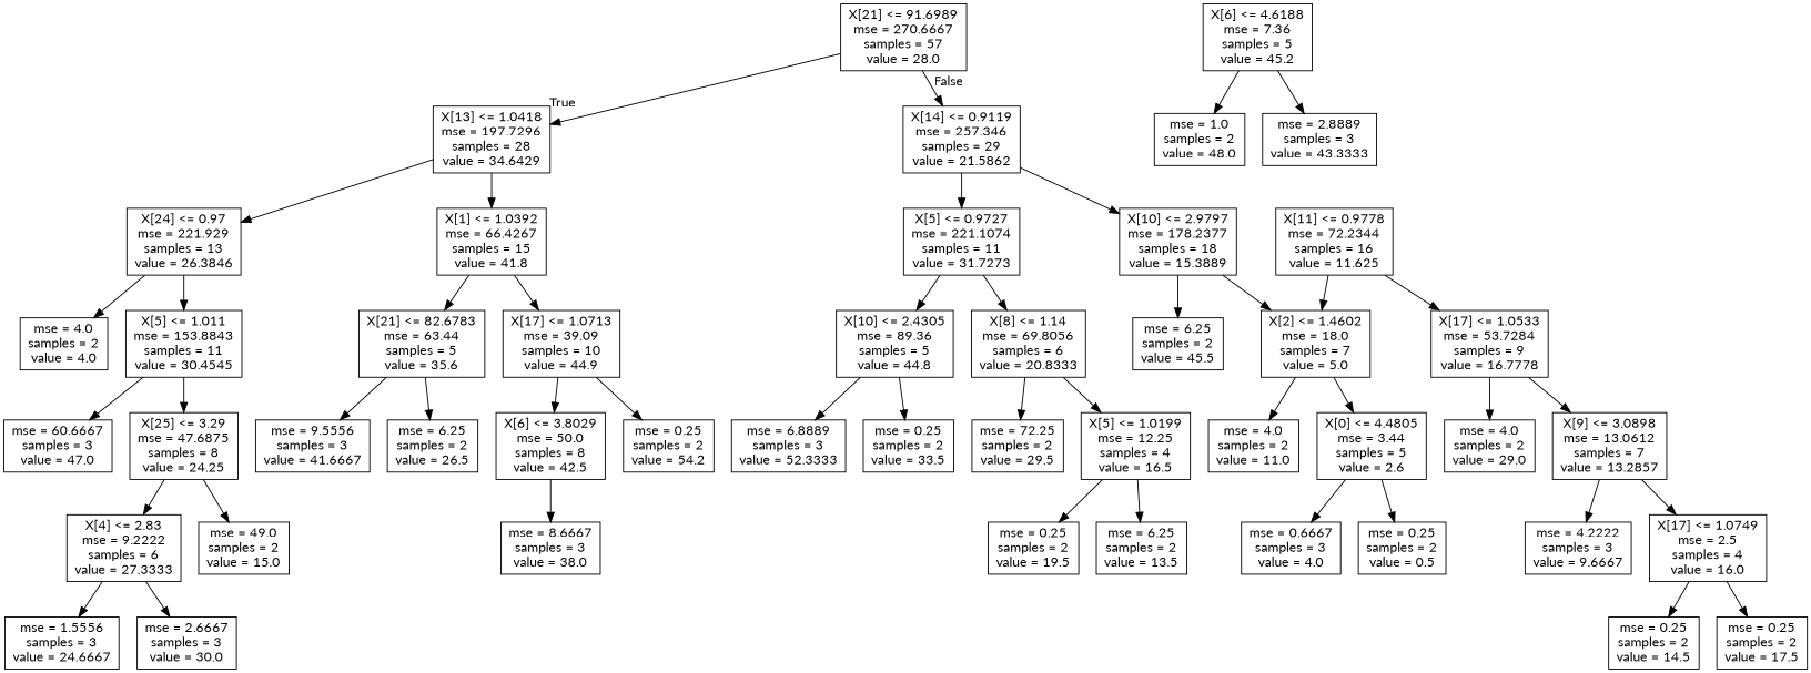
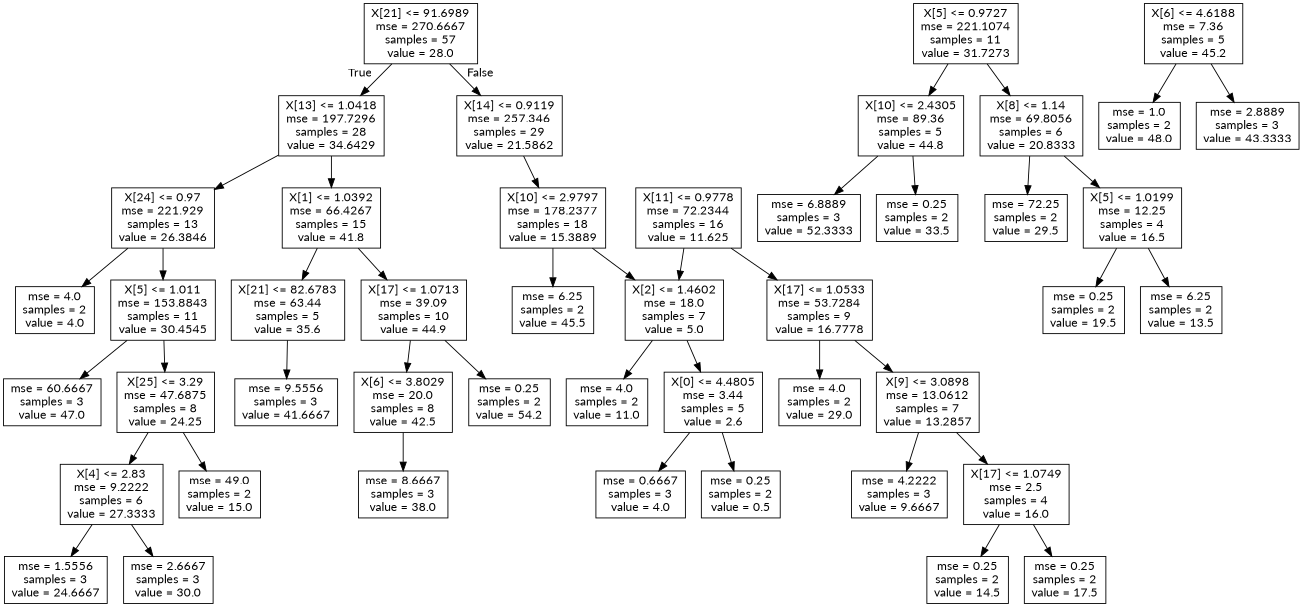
  digraph {
    fontname=Lato
    node [fontname=Lato shape=box]
    edge [fontname=Lato]
    n1 [label="X[21] <= 91.6989\nmse = 270.6667\nsamples = 57\nvalue = 28.0"]
    n2 [label="X[13] <= 1.0418\nmse = 197.7296\nsamples = 28\nvalue = 34.6429"]
    n3 [label="X[14] <= 0.9119\nmse = 257.346\nsamples = 29\nvalue = 21.5862"]
    n4 [label="X[24] <= 0.97\nmse = 221.929\nsamples = 13\nvalue = 26.3846"]
    n5 [label="X[1] <= 1.0392\nmse = 66.4267\nsamples = 15\nvalue = 41.8"]
    n6 [label="X[5] <= 0.9727\nmse = 221.1074\nsamples = 11\nvalue = 31.7273"]
    n7 [label="X[10] <= 2.9797\nmse = 178.2377\nsamples = 18\nvalue = 15.3889"]
    n8 [label="mse = 4.0\nsamples = 2\nvalue = 4.0"]
    n9 [label="X[5] <= 1.011\nmse = 153.8843\nsamples = 11\nvalue = 30.4545"]
    n10 [label="X[21] <= 82.6783\nmse = 63.44\nsamples = 5\nvalue = 35.6"]
    n11 [label="X[17] <= 1.0713\nmse = 39.09\nsamples = 10\nvalue = 44.9"]
    n12 [label="mse = 60.6667\nsamples = 3\nvalue = 47.0"]
    n13 [label="X[25] <= 3.29\nmse = 47.6875\nsamples = 8\nvalue = 24.25"]
    n14 [label="X[4] <= 2.83\nmse = 9.2222\nsamples = 6\nvalue = 27.3333"]
    n15 [label="mse = 49.0\nsamples = 2\nvalue = 15.0"]
    n16 [label="mse = 1.5556\nsamples = 3\nvalue = 24.6667"]
    n17 [label="mse = 2.6667\nsamples = 3\nvalue = 30.0"]
    n18 [label="mse = 9.5556\nsamples = 3\nvalue = 41.6667"]
-   n19 [label="mse = 6.25\nsamples = 2\nvalue = 26.5"]
-   n20 [label="X[6] <= 3.8029\nmse = 50.0\nsamples = 8\nvalue = 42.5"]
+   n20 [label="X[6] <= 3.8029\nmse = 20.0\nsamples = 8\nvalue = 42.5"]
    n21 [label="mse = 0.25\nsamples = 2\nvalue = 54.2"]
    n22 [label="mse = 8.6667\nsamples = 3\nvalue = 38.0"]
    n23 [label="X[6] <= 4.6188\nmse = 7.36\nsamples = 5\nvalue = 45.2"]
    n24 [label="mse = 1.0\nsamples = 2\nvalue = 48.0"]
    n25 [label="mse = 2.8889\nsamples = 3\nvalue = 43.3333"]
    n26 [label="X[10] <= 2.4305\nmse = 89.36\nsamples = 5\nvalue = 44.8"]
    n27 [label="X[8] <= 1.14\nmse = 69.8056\nsamples = 6\nvalue = 20.8333"]
    n28 [label="mse = 6.25\nsamples = 2\nvalue = 45.5"]
    n29 [label="X[2] <= 1.4602\nmse = 18.0\nsamples = 7\nvalue = 5.0"]
    n30 [label="mse = 6.8889\nsamples = 3\nvalue = 52.3333"]
    n31 [label="mse = 0.25\nsamples = 2\nvalue = 33.5"]
    n32 [label="mse = 72.25\nsamples = 2\nvalue = 29.5"]
    n33 [label="X[5] <= 1.0199\nmse = 12.25\nsamples = 4\nvalue = 16.5"]
    n34 [label="mse = 0.25\nsamples = 2\nvalue = 19.5"]
    n35 [label="mse = 6.25\nsamples = 2\nvalue = 13.5"]
    n36 [label="X[11] <= 0.9778\nmse = 72.2344\nsamples = 16\nvalue = 11.625"]
    n37 [label="X[17] <= 1.0533\nmse = 53.7284\nsamples = 9\nvalue = 16.7778"]
    n38 [label="mse = 4.0\nsamples = 2\nvalue = 11.0"]
    n39 [label="X[0] <= 4.4805\nmse = 3.44\nsamples = 5\nvalue = 2.6"]
    n40 [label="mse = 4.0\nsamples = 2\nvalue = 29.0"]
    n41 [label="X[9] <= 3.0898\nmse = 13.0612\nsamples = 7\nvalue = 13.2857"]
    n42 [label="mse = 0.6667\nsamples = 3\nvalue = 4.0"]
    n43 [label="mse = 0.25\nsamples = 2\nvalue = 0.5"]
    n44 [label="mse = 4.2222\nsamples = 3\nvalue = 9.6667"]
    n45 [label="X[17] <= 1.0749\nmse = 2.5\nsamples = 4\nvalue = 16.0"]
    n46 [label="mse = 0.25\nsamples = 2\nvalue = 14.5"]
    n47 [label="mse = 0.25\nsamples = 2\nvalue = 17.5"]
    n1 -> n2 [headlabel=True labelangle=45 labeldistance=2.5]
    n1 -> n3 [headlabel=False labelangle=-45 labeldistance=2.5]
    n2 -> n4
    n2 -> n5
-   n3 -> n6
    n3 -> n7
    n4 -> n8
    n4 -> n9
    n5 -> n10
    n5 -> n11
    n6 -> n26
    n6 -> n27
    n7 -> n28
    n7 -> n29
    n9 -> n12
    n9 -> n13
    n10 -> n18
-   n10 -> n19
    n11 -> n20
    n11 -> n21
    n13 -> n14
    n13 -> n15
    n14 -> n16
    n14 -> n17
    n20 -> n22
    n23 -> n24
    n23 -> n25
    n26 -> n30
    n26 -> n31
    n27 -> n32
    n27 -> n33
    n29 -> n38
    n29 -> n39
    n33 -> n34
    n33 -> n35
    n36 -> n29
    n36 -> n37
    n37 -> n40
    n37 -> n41
    n39 -> n42
    n39 -> n43
    n41 -> n44
    n41 -> n45
    n45 -> n46
    n45 -> n47
  }
